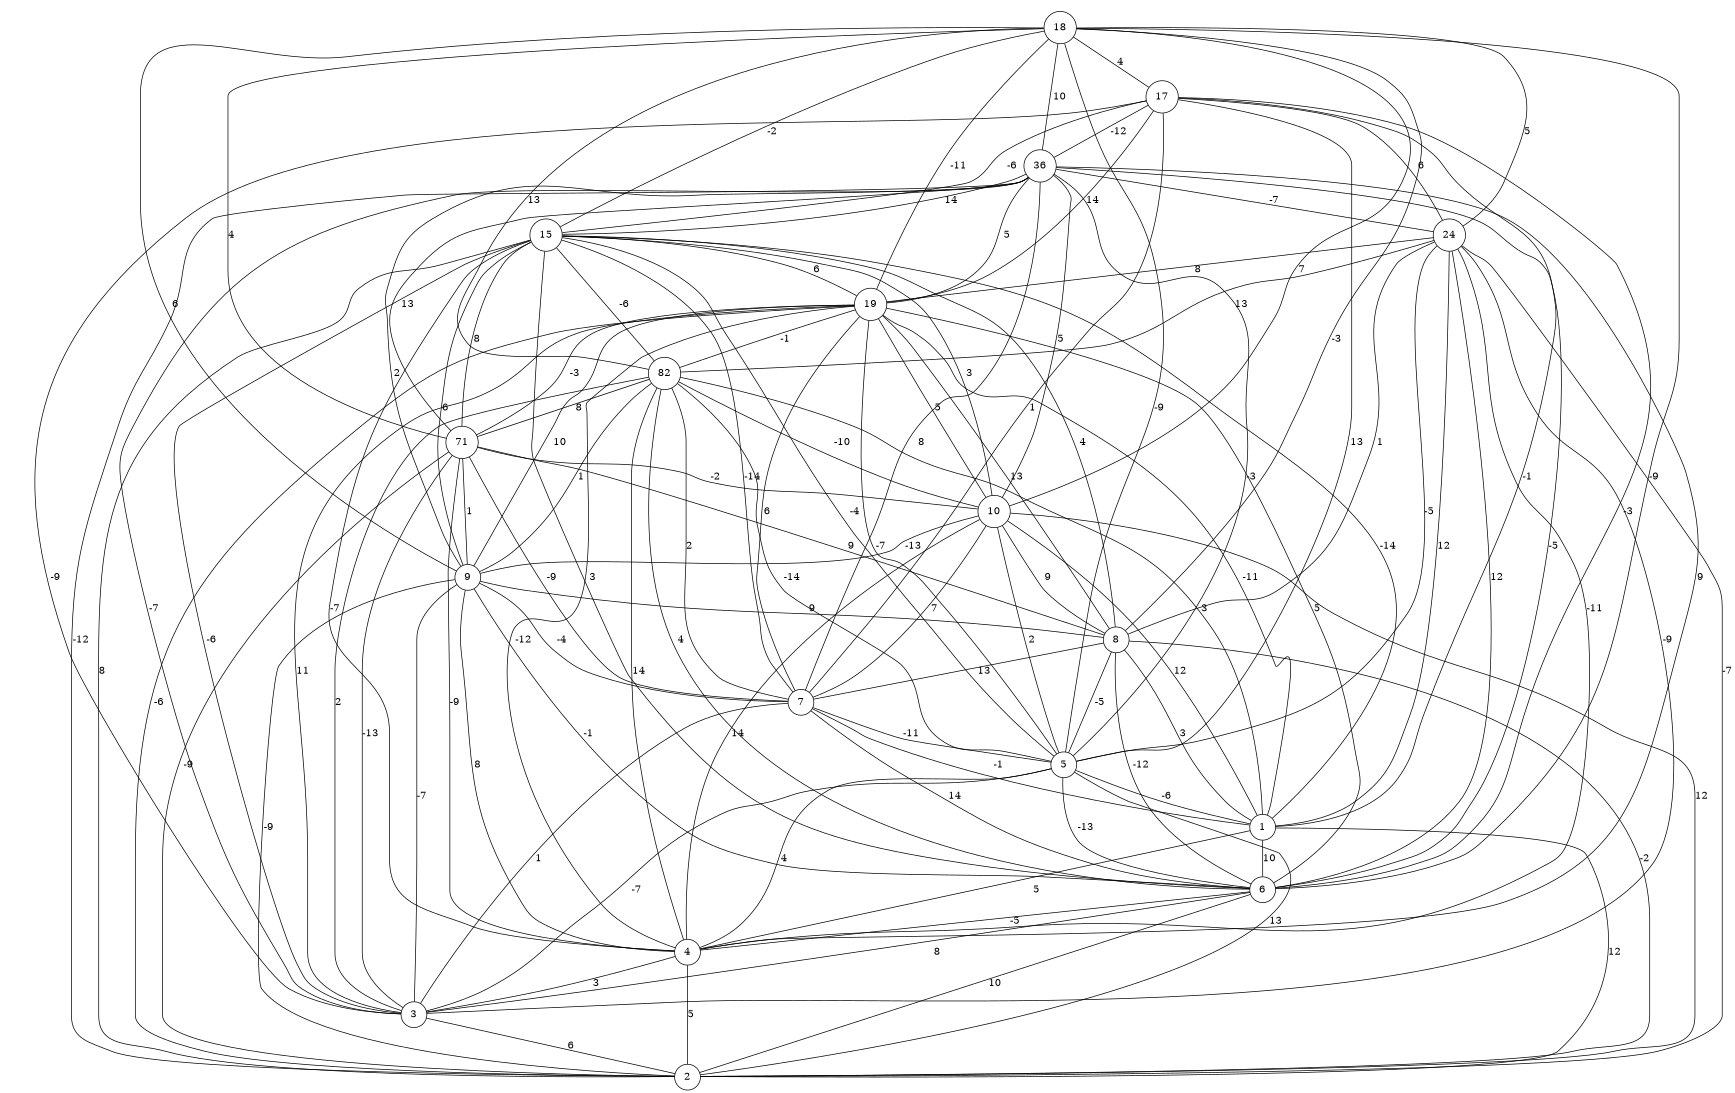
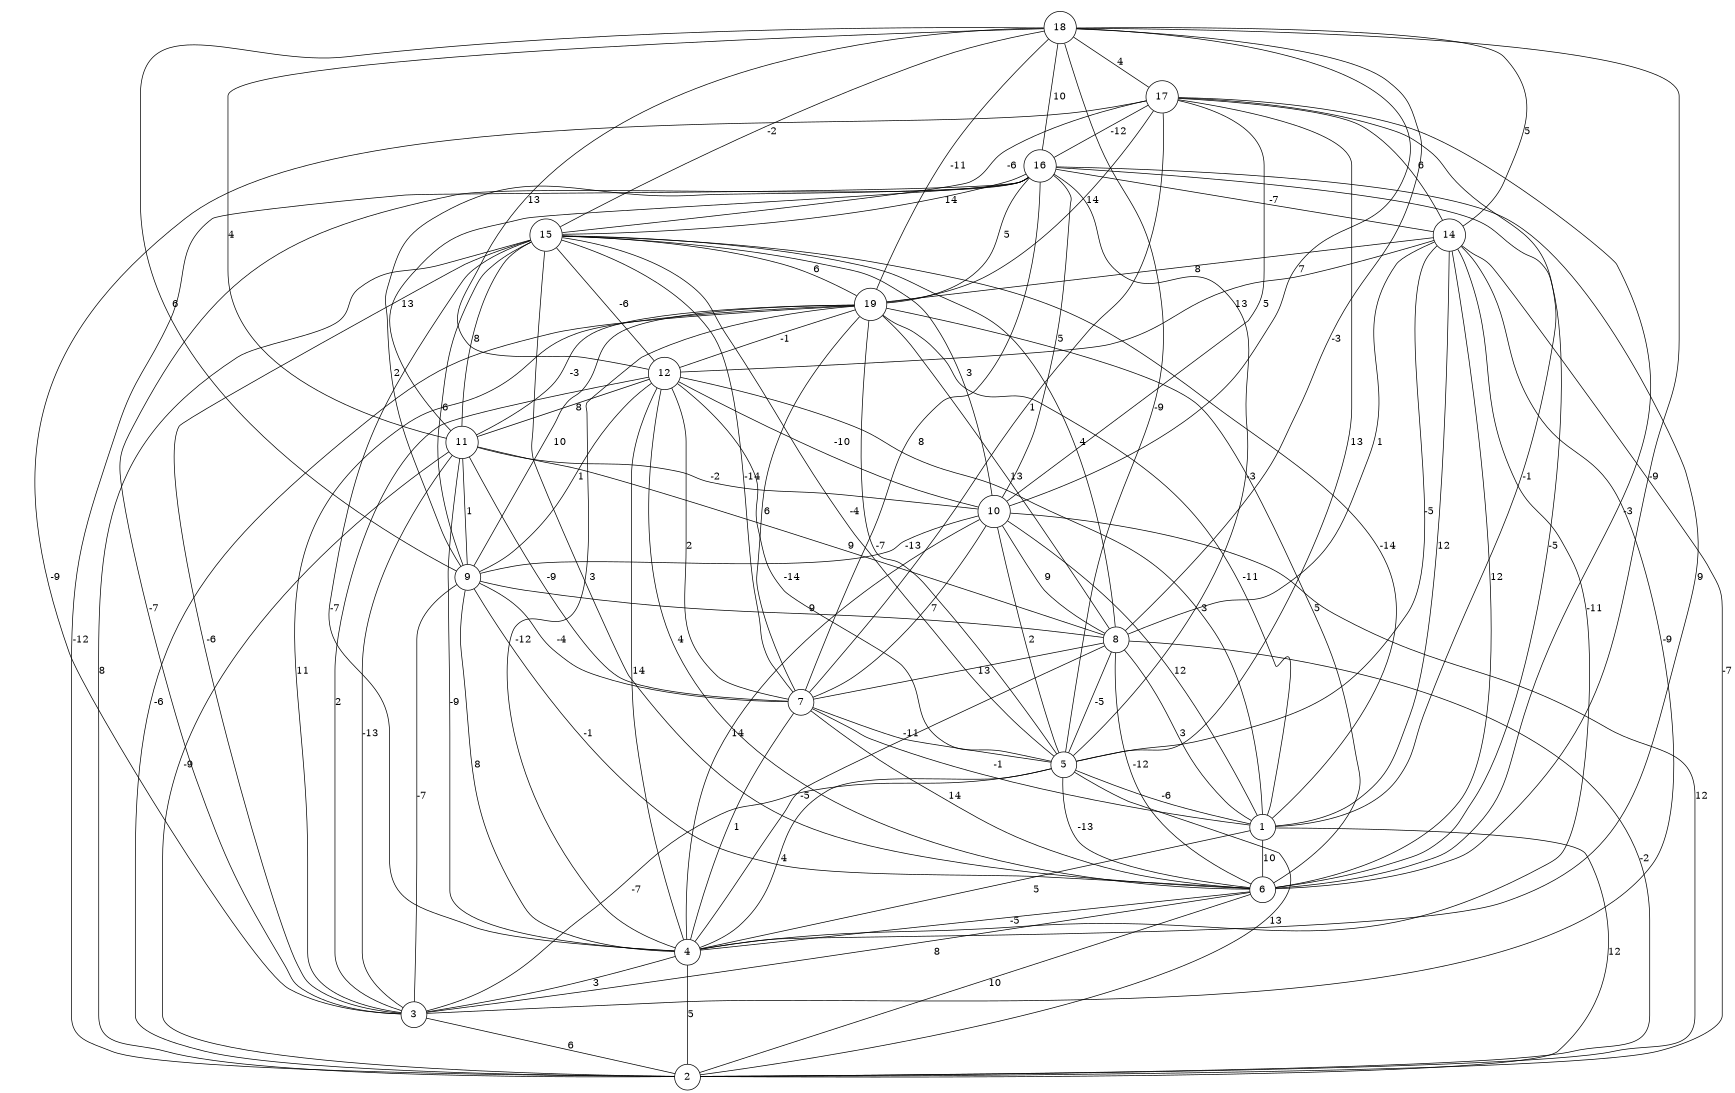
  graph {
    fontname="Helvetica,Arial,sans-serif"
    node [shape=circle]
    18
    5
    6
    8
    9
    10
-   11 [label=71]
-   12 [label=82]
+   11
+   12
    n9 [label=19]
-   14 [label=24]
+   14
    15
-   16 [label=36]
+   16
    17
    1
    3
    2
    4
    7
    18 -- 5 [label=-9]
    18 -- 6 [label=-9]
    18 -- 8 [label=-3]
    18 -- 9 [label=6]
    18 -- 10 [label=7]
    18 -- 11 [label=4]
    18 -- 12 [label=13]
    18 -- n9 [label=-11]
    18 -- 14 [label=5]
    18 -- 15 [label=-2]
    18 -- 16 [label=10]
    18 -- 17 [label=4]
    5 -- 1 [label=-6]
    5 -- 3 [label=-7]
    5 -- 2 [label=13]
    5 -- 4 [label=4]
    6 -- 5 [label=-13]
    6 -- 3 [label=8]
    6 -- 2 [label=10]
    6 -- 4 [label=-5]
    8 -- 5 [label=-5]
    8 -- 6 [label=-12]
    8 -- 1 [label=3]
    8 -- 2 [label=-2]
+   8 -- 4 [label=-5]
    8 -- 7 [label=13]
    9 -- 6 [label=-1]
    9 -- 8 [label=9]
    9 -- 3 [label=-7]
-   9 -- 2 [label=-9]
    9 -- 4 [label=8]
    9 -- 7 [label=-4]
    10 -- 5 [label=2]
    10 -- 8 [label=9]
    10 -- 9 [label=-13]
    10 -- 1 [label=12]
    10 -- 2 [label=12]
    10 -- 4 [label=14]
    10 -- 7 [label=7]
    11 -- 8 [label=9]
    11 -- 9 [label=1]
    11 -- 10 [label=-2]
    11 -- 3 [label=-13]
    11 -- 2 [label=-9]
    11 -- 4 [label=-9]
    11 -- 7 [label=-9]
    12 -- 5 [label=-14]
    12 -- 6 [label=4]
    12 -- 9 [label=1]
    12 -- 10 [label=-10]
    12 -- 11 [label=8]
    12 -- 1 [label=3]
    12 -- 3 [label=2]
    12 -- 4 [label=14]
    12 -- 7 [label=2]
    n9 -- 5 [label=-7]
    n9 -- 6 [label=5]
    n9 -- 8 [label=13]
    n9 -- 9 [label=10]
    n9 -- 11 [label=-3]
    n9 -- 12 [label=-1]
    n9 -- 1 [label=-11]
    n9 -- 3 [label=11]
    n9 -- 2 [label=-6]
    n9 -- 4 [label=-12]
    n9 -- 7 [label=6]
    14 -- 5 [label=-5]
    14 -- 6 [label=12]
    14 -- 8 [label=1]
    14 -- 12 [label=13]
    14 -- n9 [label=8]
    14 -- 1 [label=12]
    14 -- 3 [label=-9]
    14 -- 2 [label=-7]
    14 -- 4 [label=-11]
    15 -- 5 [label=-4]
    15 -- 6 [label=3]
    15 -- 8 [label=4]
    15 -- 9 [label=6]
    15 -- 10 [label=3]
    15 -- 11 [label=8]
    15 -- 12 [label=-6]
    15 -- n9 [label=6]
    15 -- 1 [label=-14]
    15 -- 3 [label=-6]
    15 -- 2 [label=8]
    15 -- 4 [label=-7]
    15 -- 7 [label=-14]
    16 -- 5 [label=-3]
    16 -- 6 [label=-5]
    16 -- 9 [label=2]
    16 -- 10 [label=5]
    16 -- 11 [label=13]
    16 -- n9 [label=5]
    16 -- 14 [label=-7]
    16 -- 15 [label=14]
    16 -- 3 [label=-7]
    16 -- 2 [label=-12]
    16 -- 4 [label=9]
    16 -- 7 [label=8]
    17 -- 5 [label=13]
    17 -- 6 [label=-3]
-   n9 -- 10 [label=5]
+   17 -- 10 [label=5]
    17 -- n9 [label=14]
    17 -- 14 [label=6]
    17 -- 15 [label=-6]
    17 -- 16 [label=-12]
    17 -- 1 [label=-1]
    17 -- 3 [label=-9]
    17 -- 7 [label=1]
    1 -- 6 [label=10]
    3 -- 2 [label=6]
    2 -- 1 [label=12]
    4 -- 1 [label=5]
    4 -- 3 [label=3]
    4 -- 2 [label=5]
    7 -- 5 [label=-11]
    7 -- 6 [label=14]
    7 -- 1 [label=-1]
-   7 -- 3 [label=1]
+   7 -- 4 [label=1]
  }
